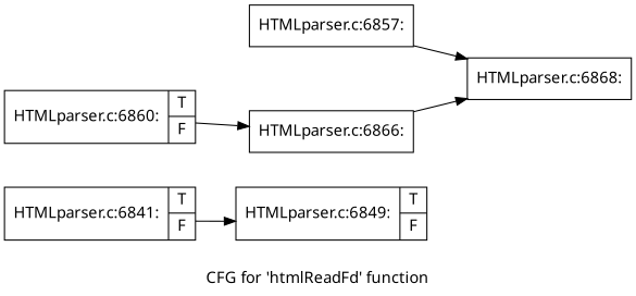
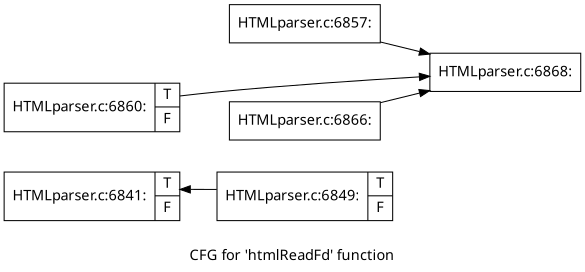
  digraph {
    fontname="Noto Sans"
    label="CFG for 'htmlReadFd' function"
    rankdir=LR
    node [fontname="Noto Sans" shape=record]
    edge [fontname="Noto Sans"]
    n1 [label="{HTMLparser.c:6841:|{<s0>T|<s1>F}}"]
    n2 [label="{HTMLparser.c:6849:|{<s0>T|<s1>F}}"]
    n3 [label="{HTMLparser.c:6868:}"]
    n4 [label="{HTMLparser.c:6857:}"]
    n5 [label="{HTMLparser.c:6860:|{<s0>T|<s1>F}}"]
    n6 [label="{HTMLparser.c:6866:}"]
-   n1 -> n2
+   n2 -> n1
    n4 -> n3
-   n5 -> n6
+   n5 -> n3
    n6 -> n3
  }
